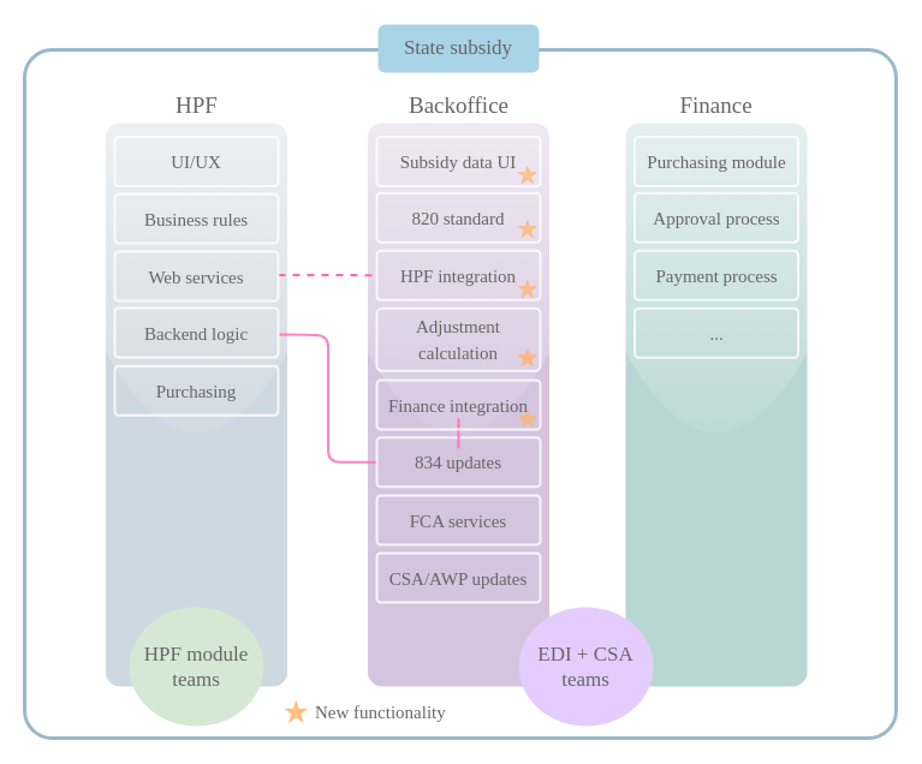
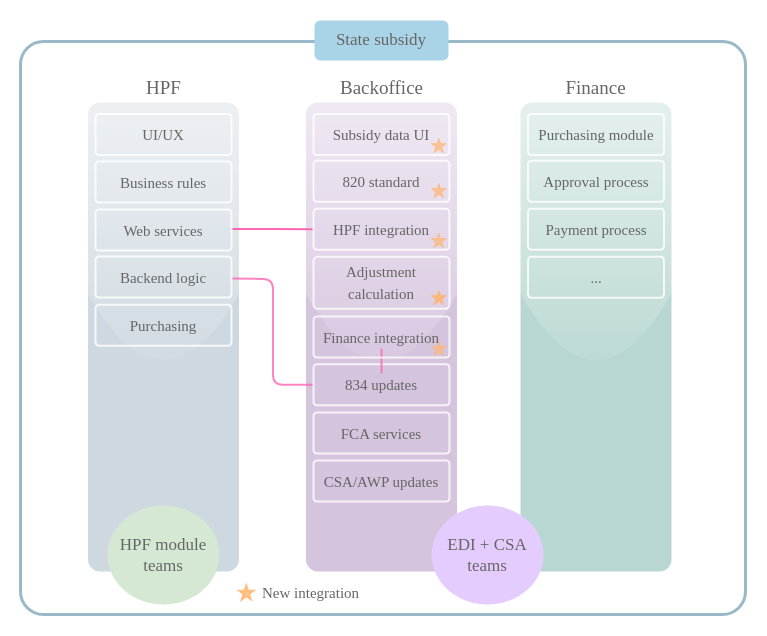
  <mxCell id="0" />
  <mxCell id="1" parent="0" />
  <mxCell id="2" value="HPF" style="rounded=1;whiteSpace=wrap;html=1;shadow=0;fontSize=19;strokeWidth=3;arcSize=8;strokeColor=none;fillColor=#BAC8D3;opacity=70;fontColor=#666666;spacingTop=32;labelPosition=center;verticalLabelPosition=top;align=center;verticalAlign=bottom;glass=1;fontFamily=IBM Plex Sans;fontSource=https%3A%2F%2Ffonts.googleapis.com%2Fcss%3Ffamily%3DIBM%2BPlex%2BSans;" vertex="1" parent="1"><mxGeometry x="87.5" y="102" width="151" height="469" as="geometry" /></mxCell>
  <mxCell id="3" value="&lt;span style=&quot;font-family: &amp;#34;ibm plex sans&amp;#34; ; font-size: 15px&quot;&gt;Purchasing&lt;/span&gt;" style="rounded=1;whiteSpace=wrap;html=1;shadow=0;fontSize=18;strokeWidth=2;arcSize=8;opacity=80;fillColor=none;strokeColor=#FFFFFF;fontColor=#666666;" vertex="1" parent="1"><mxGeometry x="95.03" y="304.14" width="135.94" height="41" as="geometry" /></mxCell>
  <mxCell id="4" value="&lt;font style=&quot;font-size: 15px&quot; face=&quot;IBM Plex Sans&quot; data-font-src=&quot;https://fonts.googleapis.com/css?family=IBM+Plex+Sans&quot;&gt;Business rules&lt;/font&gt;" style="rounded=1;whiteSpace=wrap;html=1;shadow=0;fontSize=18;strokeWidth=2;arcSize=8;fillColor=none;strokeColor=#FFFFFF;opacity=80;fontColor=#666666;" vertex="1" parent="1"><mxGeometry x="95.03" y="161" width="135.94" height="41" as="geometry" /></mxCell>
  <mxCell id="5" value="&lt;font style=&quot;font-size: 15px&quot; face=&quot;IBM Plex Sans&quot; data-font-src=&quot;https://fonts.googleapis.com/css?family=IBM+Plex+Sans&quot;&gt;UI/UX&lt;/font&gt;" style="rounded=1;whiteSpace=wrap;html=1;shadow=0;fontSize=18;strokeWidth=2;arcSize=8;fillColor=none;strokeColor=#FFFFFF;opacity=80;fontColor=#666666;" vertex="1" parent="1"><mxGeometry x="95.03" y="113.42" width="135.94" height="41" as="geometry" /></mxCell>
  <mxCell id="6" value="Backoffice" style="rounded=1;whiteSpace=wrap;html=1;shadow=0;fontSize=19;strokeWidth=3;arcSize=8;strokeColor=none;opacity=70;fontColor=#666666;spacingTop=32;labelPosition=center;verticalLabelPosition=top;align=center;verticalAlign=bottom;glass=1;fontFamily=IBM Plex Sans;fontSource=https%3A%2F%2Ffonts.googleapis.com%2Fcss%3Ffamily%3DIBM%2BPlex%2BSans;fillColor=#C3ABD0;" vertex="1" parent="1"><mxGeometry x="305.5" y="102" width="151" height="469" as="geometry" /></mxCell>
  <mxCell id="7" value="&lt;span style=&quot;font-family: &amp;#34;ibm plex sans&amp;#34; ; font-size: 15px&quot;&gt;FCA services&lt;/span&gt;" style="rounded=1;whiteSpace=wrap;html=1;shadow=0;fontSize=18;strokeWidth=2;arcSize=8;opacity=80;fillColor=none;strokeColor=#FFFFFF;fontColor=#666666;" vertex="1" parent="1"><mxGeometry x="313.03" y="412" width="135.94" height="41" as="geometry" /></mxCell>
  <mxCell id="8" value="&lt;font style=&quot;font-size: 15px&quot; face=&quot;IBM Plex Sans&quot; data-font-src=&quot;https://fonts.googleapis.com/css?family=IBM+Plex+Sans&quot;&gt;Subsidy data UI&lt;/font&gt;" style="rounded=1;whiteSpace=wrap;html=1;shadow=0;fontSize=18;strokeWidth=2;arcSize=8;fillColor=none;strokeColor=#FFFFFF;opacity=80;fontColor=#666666;" vertex="1" parent="1"><mxGeometry x="313.03" y="113.42" width="135.94" height="41" as="geometry" /></mxCell>
  <mxCell id="9" value="Finance" style="rounded=1;whiteSpace=wrap;html=1;shadow=0;fontSize=19;strokeWidth=3;arcSize=8;strokeColor=none;opacity=70;fontColor=#666666;spacingTop=32;labelPosition=center;verticalLabelPosition=top;align=center;verticalAlign=bottom;glass=1;fontFamily=IBM Plex Sans;fontSource=https%3A%2F%2Ffonts.googleapis.com%2Fcss%3Ffamily%3DIBM%2BPlex%2BSans;fillColor=#9AC7BF;" vertex="1" parent="1"><mxGeometry x="520" y="102" width="151" height="469" as="geometry" /></mxCell>
  <mxCell id="10" value="&lt;font style=&quot;font-size: 15px&quot; face=&quot;IBM Plex Sans&quot; data-font-src=&quot;https://fonts.googleapis.com/css?family=IBM+Plex+Sans&quot;&gt;Approval process&lt;/font&gt;" style="rounded=1;whiteSpace=wrap;html=1;shadow=0;fontSize=18;strokeWidth=2;arcSize=8;opacity=80;fillColor=none;strokeColor=#FFFFFF;fontColor=#666666;" vertex="1" parent="1"><mxGeometry x="527.53" y="160.14" width="135.94" height="41" as="geometry" /></mxCell>
  <mxCell id="11" value="&lt;span style=&quot;font-family: &amp;#34;ibm plex sans&amp;#34; ; font-size: 15px&quot;&gt;Payment process&lt;/span&gt;" style="rounded=1;whiteSpace=wrap;html=1;shadow=0;fontSize=18;strokeWidth=2;arcSize=8;opacity=80;fillColor=none;strokeColor=#FFFFFF;fontColor=#666666;" vertex="1" parent="1"><mxGeometry x="527.53" y="208.14" width="135.94" height="41" as="geometry" /></mxCell>
  <mxCell id="12" value="&lt;span style=&quot;font-family: &amp;#34;ibm plex sans&amp;#34; ; font-size: 15px&quot;&gt;...&lt;/span&gt;" style="rounded=1;whiteSpace=wrap;html=1;shadow=0;fontSize=18;strokeWidth=2;arcSize=8;opacity=80;fillColor=none;strokeColor=#FFFFFF;fontColor=#666666;" vertex="1" parent="1"><mxGeometry x="527.53" y="256.14" width="135.94" height="41" as="geometry" /></mxCell>
  <mxCell id="13" value="" style="verticalLabelPosition=bottom;verticalAlign=top;html=1;shape=mxgraph.basic.star;rounded=1;shadow=0;glass=0;sketch=0;fontFamily=IBM Plex Sans;fontSource=https%3A%2F%2Ffonts.googleapis.com%2Fcss%3Ffamily%3DIBM%2BPlex%2BSans;fontSize=26;fontColor=#666666;strokeWidth=1;opacity=70;strokeColor=#FFB570;fillColor=#FFB570;" vertex="1" parent="1"><mxGeometry x="431" y="183" width="14.59" height="14" as="geometry" /></mxCell>
  <mxCell id="14" style="edgeStyle=orthogonalEdgeStyle;rounded=1;orthogonalLoop=1;jettySize=auto;html=1;entryX=0;entryY=0.5;entryDx=0;entryDy=0;fontFamily=IBM Plex Sans;fontSource=https%3A%2F%2Ffonts.googleapis.com%2Fcss%3Ffamily%3DIBM%2BPlex%2BSans;fontSize=26;fontColor=#666666;startArrow=none;startFill=0;endArrow=none;endFill=0;strokeWidth=2;strokeColor=#FF66B3;opacity=80;" edge="1" parent="1" target="22"><mxGeometry relative="1" as="geometry"><mxPoint x="231" y="278" as="sourcePoint" /></mxGeometry></mxCell>
  <mxCell id="15" value="" style="rounded=1;whiteSpace=wrap;html=1;shadow=0;labelBackgroundColor=none;sketch=0;fontFamily=IBM Plex Sans;fontSource=https%3A%2F%2Ffonts.googleapis.com%2Fcss%3Ffamily%3DIBM%2BPlex%2BSans;fontSize=18;fontColor=#FFFFFF;strokeColor=#8FB2C2;strokeWidth=3;fillColor=none;opacity=90;align=center;arcSize=4;pointerEvents=0;" vertex="1" parent="1"><mxGeometry x="20" y="41" width="725" height="573" as="geometry" /></mxCell>
  <mxCell id="16" value="" style="verticalLabelPosition=bottom;verticalAlign=top;html=1;shape=mxgraph.basic.star;rounded=1;shadow=0;glass=0;sketch=0;fontFamily=IBM Plex Sans;fontSource=https%3A%2F%2Ffonts.googleapis.com%2Fcss%3Ffamily%3DIBM%2BPlex%2BSans;fontSize=26;fontColor=#666666;strokeWidth=1;opacity=70;strokeColor=#FFB570;fillColor=#FFB570;" vertex="1" parent="1"><mxGeometry x="431" y="233" width="14.59" height="14" as="geometry" /></mxCell>
  <mxCell id="17" value="" style="verticalLabelPosition=bottom;verticalAlign=top;html=1;shape=mxgraph.basic.star;rounded=1;shadow=0;glass=0;sketch=0;fontFamily=IBM Plex Sans;fontSource=https%3A%2F%2Ffonts.googleapis.com%2Fcss%3Ffamily%3DIBM%2BPlex%2BSans;fontSize=26;fontColor=#666666;strokeWidth=2;opacity=80;strokeColor=#FFB570;fillColor=#FFB570;" vertex="1" parent="1"><mxGeometry x="238.5" y="585" width="14.59" height="14" as="geometry" /></mxCell>
- <mxCell id="18" value="New functionality" style="text;html=1;strokeColor=none;fillColor=none;align=left;verticalAlign=middle;whiteSpace=wrap;rounded=0;shadow=0;glass=0;sketch=0;pointerEvents=0;fontFamily=IBM Plex Sans;fontSource=https%3A%2F%2Ffonts.googleapis.com%2Fcss%3Ffamily%3DIBM%2BPlex%2BSans;fontSize=15;fontColor=#666666;" vertex="1" parent="1"><mxGeometry x="260" y="582" width="133" height="20" as="geometry" /></mxCell>
+ <mxCell id="18" value="New integration" style="text;html=1;strokeColor=none;fillColor=none;align=left;verticalAlign=middle;whiteSpace=wrap;rounded=0;shadow=0;glass=0;sketch=0;pointerEvents=0;fontFamily=IBM Plex Sans;fontSource=https%3A%2F%2Ffonts.googleapis.com%2Fcss%3Ffamily%3DIBM%2BPlex%2BSans;fontSize=15;fontColor=#666666;" vertex="1" parent="1"><mxGeometry x="260" y="582" width="133" height="20" as="geometry" /></mxCell>
  <mxCell id="19" value="" style="verticalLabelPosition=bottom;verticalAlign=top;html=1;shape=mxgraph.basic.star;rounded=1;shadow=0;glass=0;sketch=0;fontFamily=IBM Plex Sans;fontSource=https%3A%2F%2Ffonts.googleapis.com%2Fcss%3Ffamily%3DIBM%2BPlex%2BSans;fontSize=26;fontColor=#666666;strokeWidth=1;opacity=70;strokeColor=#FFB570;fillColor=#FFB570;" vertex="1" parent="1"><mxGeometry x="431" y="138" width="14.59" height="14" as="geometry" /></mxCell>
  <mxCell id="20" value="&lt;span style=&quot;font-family: &amp;#34;ibm plex sans&amp;#34; ; font-size: 15px&quot;&gt;Adjustment calculation&lt;br&gt;&lt;/span&gt;" style="rounded=1;whiteSpace=wrap;html=1;shadow=0;fontSize=18;strokeWidth=2;arcSize=8;opacity=80;fillColor=none;strokeColor=#FFFFFF;fontColor=#666666;" vertex="1" parent="1"><mxGeometry x="313.03" y="256.14" width="135.94" height="52" as="geometry" /></mxCell>
  <mxCell id="21" value="" style="verticalLabelPosition=bottom;verticalAlign=top;html=1;shape=mxgraph.basic.star;rounded=1;shadow=0;glass=0;sketch=0;fontFamily=IBM Plex Sans;fontSource=https%3A%2F%2Ffonts.googleapis.com%2Fcss%3Ffamily%3DIBM%2BPlex%2BSans;fontSize=26;fontColor=#666666;strokeWidth=1;strokeColor=#FFB570;fillColor=#FFB570;opacity=90;" vertex="1" parent="1"><mxGeometry x="431" y="290.14" width="14.59" height="14" as="geometry" /></mxCell>
  <mxCell id="22" value="&lt;font style=&quot;font-size: 15px&quot; face=&quot;IBM Plex Sans&quot; data-font-src=&quot;https://fonts.googleapis.com/css?family=IBM+Plex+Sans&quot;&gt;834 updates&lt;/font&gt;" style="rounded=1;whiteSpace=wrap;html=1;shadow=0;fontSize=18;strokeWidth=2;arcSize=8;opacity=80;fillColor=none;strokeColor=#FFFFFF;fontColor=#666666;" vertex="1" parent="1"><mxGeometry x="313.03" y="363.67" width="135.94" height="41" as="geometry" /></mxCell>
  <mxCell id="23" value="&lt;font style=&quot;font-size: 15px&quot; face=&quot;IBM Plex Sans&quot; data-font-src=&quot;https://fonts.googleapis.com/css?family=IBM+Plex+Sans&quot;&gt;820 standard&lt;/font&gt;" style="rounded=1;whiteSpace=wrap;html=1;shadow=0;fontSize=18;strokeWidth=2;arcSize=8;fillColor=none;strokeColor=#FFFFFF;opacity=80;fontColor=#666666;" vertex="1" parent="1"><mxGeometry x="313.03" y="160.14" width="135.94" height="41" as="geometry" /></mxCell>
  <mxCell id="24" value="" style="verticalLabelPosition=bottom;verticalAlign=top;html=1;shape=mxgraph.basic.star;rounded=1;shadow=0;glass=0;sketch=0;fontFamily=IBM Plex Sans;fontSource=https%3A%2F%2Ffonts.googleapis.com%2Fcss%3Ffamily%3DIBM%2BPlex%2BSans;fontSize=26;fontColor=#666666;strokeWidth=1;strokeColor=#FFB570;fillColor=#FFB570;opacity=70;" vertex="1" parent="1"><mxGeometry x="431" y="341" width="14.59" height="14" as="geometry" /></mxCell>
  <mxCell id="25" style="edgeStyle=orthogonalEdgeStyle;rounded=1;orthogonalLoop=1;jettySize=auto;html=1;fontFamily=IBM Plex Sans;fontSource=https%3A%2F%2Ffonts.googleapis.com%2Fcss%3Ffamily%3DIBM%2BPlex%2BSans;fontSize=16;fontColor=#666666;startArrow=none;startFill=0;endArrow=none;endFill=0;strokeWidth=2;strokeColor=#FF66B3;opacity=80;" edge="1" parent="1" source="26" target="22"><mxGeometry relative="1" as="geometry" /></mxCell>
  <mxCell id="26" value="&lt;span style=&quot;font-family: &amp;#34;ibm plex sans&amp;#34; ; font-size: 15px&quot;&gt;Finance integration&lt;/span&gt;" style="rounded=1;whiteSpace=wrap;html=1;shadow=0;fontSize=18;strokeWidth=2;arcSize=8;fillColor=none;strokeColor=#FFFFFF;fontColor=#666666;spacingBottom=0;opacity=80;" vertex="1" parent="1"><mxGeometry x="313.03" y="316" width="135.94" height="41" as="geometry" /></mxCell>
  <mxCell id="27" value="&lt;font style=&quot;font-size: 15px&quot; face=&quot;IBM Plex Sans&quot; data-font-src=&quot;https://fonts.googleapis.com/css?family=IBM+Plex+Sans&quot;&gt;Purchasing module&lt;/font&gt;" style="rounded=1;whiteSpace=wrap;html=1;shadow=0;fontSize=18;strokeWidth=2;arcSize=8;fillColor=none;strokeColor=#FFFFFF;opacity=80;fontColor=#666666;" vertex="1" parent="1"><mxGeometry x="527.53" y="113.42" width="135.94" height="41" as="geometry" /></mxCell>
  <mxCell id="28" value="&lt;span style=&quot;font-family: &amp;#34;ibm plex sans&amp;#34; ; font-size: 15px&quot;&gt;CSA/AWP updates&lt;/span&gt;" style="rounded=1;whiteSpace=wrap;html=1;shadow=0;fontSize=18;strokeWidth=2;arcSize=8;opacity=80;fillColor=none;strokeColor=#FFFFFF;fontColor=#666666;" vertex="1" parent="1"><mxGeometry x="313.03" y="460" width="135.94" height="41" as="geometry" /></mxCell>
  <mxCell id="29" value="HPF module&lt;br&gt;teams" style="ellipse;whiteSpace=wrap;html=1;rounded=0;shadow=0;glass=0;labelBackgroundColor=none;fontFamily=IBM Plex Sans;fontSize=17;fontSource=https%3A%2F%2Ffonts.googleapis.com%2Fcss%3Ffamily%3DIBM%2BPlex%2BSans;strokeColor=none;fontColor=#666666;fillColor=#D5E8D4;" vertex="1" parent="1"><mxGeometry x="107.11" y="505" width="111.78" height="99" as="geometry" /></mxCell>
  <mxCell id="30" value="EDI + CSA&lt;br&gt;teams" style="ellipse;whiteSpace=wrap;html=1;rounded=0;shadow=0;glass=0;labelBackgroundColor=none;fontFamily=IBM Plex Sans;fontSize=17;fontSource=https%3A%2F%2Ffonts.googleapis.com%2Fcss%3Ffamily%3DIBM%2BPlex%2BSans;strokeColor=none;fontColor=#666666;fillColor=#E5CCFF;" vertex="1" parent="1"><mxGeometry x="431.22" y="505" width="111.78" height="99" as="geometry" /></mxCell>
  <mxCell id="31" value="State subsidy" style="rounded=1;whiteSpace=wrap;html=1;shadow=0;glass=0;pointerEvents=0;fontFamily=IBM Plex Sans;fontSource=https%3A%2F%2Ffonts.googleapis.com%2Fcss%3Ffamily%3DIBM%2BPlex%2BSans;fontSize=17;fontColor=#666666;fillColor=#A9D3E6;align=center;strokeWidth=3;strokeColor=none;" vertex="1" parent="1"><mxGeometry x="314" y="20" width="134" height="40" as="geometry" /></mxCell>
- <mxCell id="32" style="edgeStyle=orthogonalEdgeStyle;rounded=0;orthogonalLoop=1;jettySize=auto;html=1;entryX=0;entryY=0.5;entryDx=0;entryDy=0;fontFamily=IBM Plex Sans;fontSource=https%3A%2F%2Ffonts.googleapis.com%2Fcss%3Ffamily%3DIBM%2BPlex%2BSans;fontSize=14;fontColor=#666666;strokeColor=#FF66B3;strokeWidth=2;endArrow=none;endFill=0;dashed=1;" edge="1" parent="1" source="34" target="35"><mxGeometry relative="1" as="geometry"><Array as="points"><mxPoint x="272" y="229" /></Array></mxGeometry></mxCell>
+ <mxCell id="32" style="edgeStyle=orthogonalEdgeStyle;rounded=0;orthogonalLoop=1;jettySize=auto;html=1;entryX=0;entryY=0.5;entryDx=0;entryDy=0;fontFamily=IBM Plex Sans;fontSource=https%3A%2F%2Ffonts.googleapis.com%2Fcss%3Ffamily%3DIBM%2BPlex%2BSans;fontSize=14;fontColor=#666666;strokeColor=#FF66B3;strokeWidth=2;endArrow=none;endFill=0;" edge="1" parent="1" source="34" target="35"><mxGeometry relative="1" as="geometry"><Array as="points"><mxPoint x="272" y="229" /></Array></mxGeometry></mxCell>
  <mxCell id="33" value="&lt;span style=&quot;font-family: &amp;#34;ibm plex sans&amp;#34; ; font-size: 15px&quot;&gt;Backend logic&lt;/span&gt;" style="rounded=1;whiteSpace=wrap;html=1;shadow=0;fontSize=18;strokeWidth=2;arcSize=8;opacity=80;fillColor=none;strokeColor=#FFFFFF;fontColor=#666666;" vertex="1" parent="1"><mxGeometry x="95.03" y="256" width="135.94" height="41" as="geometry" /></mxCell>
  <mxCell id="34" value="&lt;font style=&quot;font-size: 15px&quot; face=&quot;IBM Plex Sans&quot; data-font-src=&quot;https://fonts.googleapis.com/css?family=IBM+Plex+Sans&quot;&gt;Web services&lt;/font&gt;" style="rounded=1;whiteSpace=wrap;html=1;shadow=0;fontSize=18;strokeWidth=2;arcSize=8;opacity=80;fillColor=none;strokeColor=#FFFFFF;fontColor=#666666;" vertex="1" parent="1"><mxGeometry x="95.03" y="209" width="135.94" height="41" as="geometry" /></mxCell>
  <mxCell id="35" value="&lt;span style=&quot;font-family: &amp;#34;ibm plex sans&amp;#34; ; font-size: 15px&quot;&gt;HPF integration&lt;/span&gt;" style="rounded=1;whiteSpace=wrap;html=1;shadow=0;fontSize=18;strokeWidth=2;arcSize=8;opacity=80;fillColor=none;strokeColor=#FFFFFF;fontColor=#666666;" vertex="1" parent="1"><mxGeometry x="313.03" y="208.14" width="135.94" height="41" as="geometry" /></mxCell>
